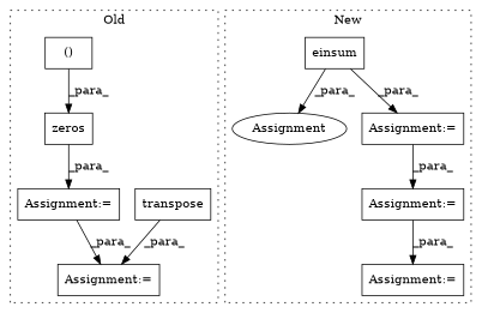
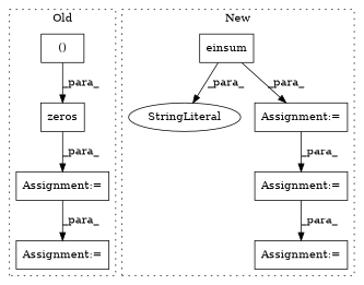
  digraph {
    node [a=7 l=1 shape=box]
-   n1 [a=32 l="10,2" label=transpose s="2806,2858"]
    n2 [label="Assignment:=" s=2777]
    n3 [a=106 l=50 label="()" s=2567]
    n4 [a=32 l="11,2" label=zeros s="2556,2617"]
    n5 [label="Assignment:=" s=2549]
    n6 [a=32 l="7,1" label=einsum s="2619,2663"]
-   n7 [a=45 l=13 label=Assignment s=2626 shape=ellipse]
+   n7 [a=45 l=13 label=StringLiteral s=2626 shape=ellipse]
    n8 [label="Assignment:=" s=2731]
    n9 [label="Assignment:=" s=2677]
    n10 [label="Assignment:=" s=2612]
    subgraph cluster_1 {
      label=Old
      style=dotted
-     n1
      n2
      n3
      n4
      n5
    }
    subgraph cluster_2 {
      label=New
      style=dotted
      n6
      n7
      n8
      n9
      n10
    }
-   n1 -> n2 [label=_para_]
    n3 -> n4 [label=_para_]
    n4 -> n5 [label=_para_]
    n5 -> n2 [label=_para_]
    n6 -> n7 [label=_para_]
    n6 -> n10 [label=_para_]
    n9 -> n8 [label=_para_]
    n10 -> n9 [label=_para_]
  }
